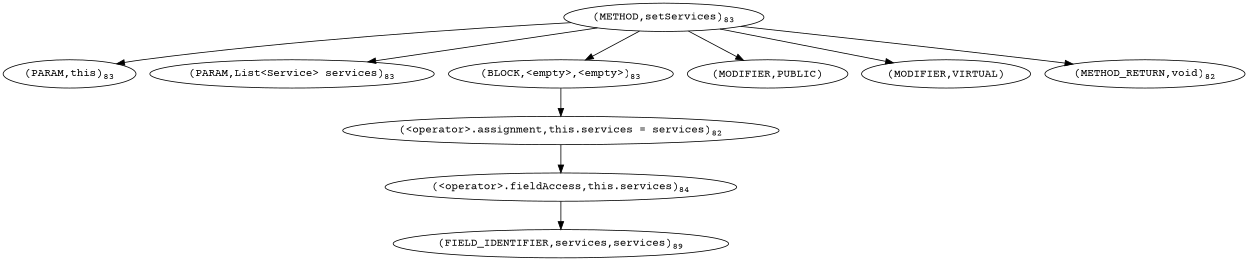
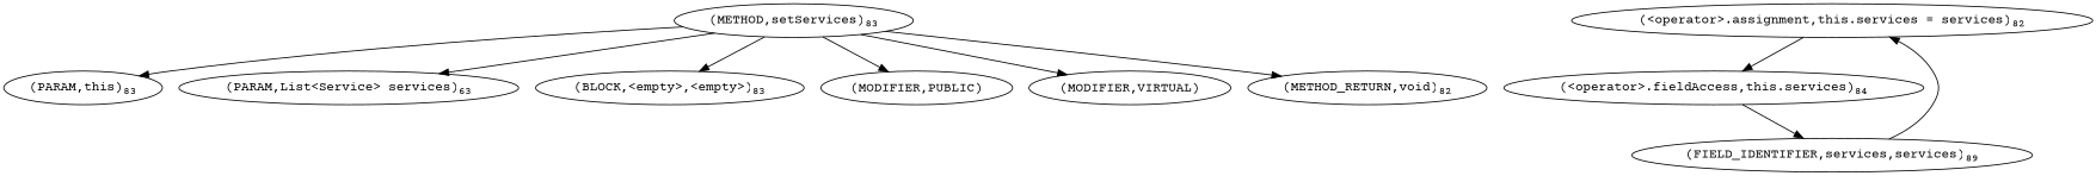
  digraph {
    fontname="Courier Prime"
    node [fontname="Courier Prime"]
    edge [fontname="Courier Prime"]
    n1 [label=<(METHOD,setServices)<SUB>83</SUB>>]
    n2 [label=<(PARAM,this)<SUB>83</SUB>>]
-   n3 [label=<(PARAM,List&lt;Service&gt; services)<SUB>83</SUB>>]
+   n3 [label=<(PARAM,List&lt;Service&gt; services)<SUB>63</SUB>>]
    n4 [label=<(BLOCK,&lt;empty&gt;,&lt;empty&gt;)<SUB>83</SUB>>]
    n5 [label=<(MODIFIER,PUBLIC)>]
    n6 [label=<(MODIFIER,VIRTUAL)>]
    n7 [label=<(METHOD_RETURN,void)<SUB>82</SUB>>]
    n8 [label=<(&lt;operator&gt;.assignment,this.services = services)<SUB>82</SUB>>]
    n9 [label=<(&lt;operator&gt;.fieldAccess,this.services)<SUB>84</SUB>>]
    n10 [label=<(FIELD_IDENTIFIER,services,services)<SUB>89</SUB>>]
    n1 -> n2
    n1 -> n3
    n1 -> n4
    n1 -> n5
    n1 -> n6
    n1 -> n7
-   n4 -> n8
+   n10 -> n8
    n8 -> n9
    n9 -> n10
  }
